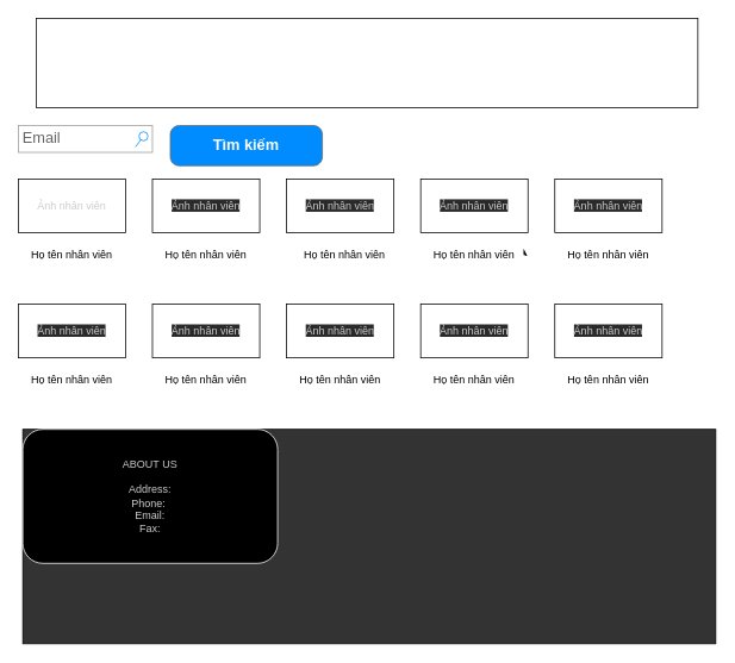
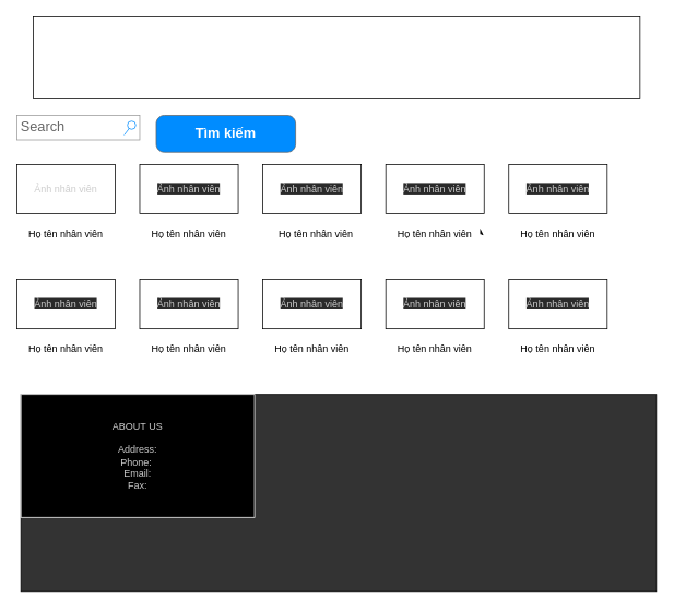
  <mxCell id="0" />
  <mxCell id="1" parent="0" />
  <mxCell id="2" value="" style="rounded=0;whiteSpace=wrap;html=1;" vertex="1" parent="1"><mxGeometry x="40" y="20" width="740" height="100" as="geometry" /></mxCell>
- <mxCell id="3" value="Email" style="strokeWidth=1;shadow=0;dashed=0;align=center;html=1;shape=mxgraph.mockup.forms.searchBox;strokeColor=#999999;mainText=;strokeColor2=#008cff;fontColor=#666666;fontSize=17;align=left;spacingLeft=3;" vertex="1" parent="1"><mxGeometry x="20" y="140" width="150" height="30" as="geometry" /></mxCell>
+ <mxCell id="3" value="Search" style="strokeWidth=1;shadow=0;dashed=0;align=center;html=1;shape=mxgraph.mockup.forms.searchBox;strokeColor=#999999;mainText=;strokeColor2=#008cff;fontColor=#666666;fontSize=17;align=left;spacingLeft=3;" vertex="1" parent="1"><mxGeometry x="20" y="140" width="150" height="30" as="geometry" /></mxCell>
  <mxCell id="4" value="Tìm kiếm" style="strokeWidth=1;shadow=0;dashed=0;align=center;html=1;shape=mxgraph.mockup.buttons.button;strokeColor=#666666;fontColor=#ffffff;mainText=;buttonStyle=round;fontSize=17;fontStyle=1;fillColor=#008cff;whiteSpace=wrap;" vertex="1" parent="1"><mxGeometry x="190" y="140" width="170" height="45" as="geometry" /></mxCell>
  <mxCell id="5" value="&#10;&#10;&lt;span style=&quot;color: rgb(204, 204, 204); font-family: helvetica; font-size: 12px; font-style: normal; font-weight: 400; letter-spacing: normal; text-align: center; text-indent: 0px; text-transform: none; word-spacing: 0px; background-color: rgb(42, 42, 42); display: inline; float: none;&quot;&gt;Ảnh nhân viên&lt;/span&gt;&#10;&#10;" style="rounded=0;whiteSpace=wrap;html=1;fontColor=#4D4D4D;" vertex="1" parent="1"><mxGeometry x="320" y="200" width="120" height="60" as="geometry" /></mxCell>
  <mxCell id="6" value="&#10;&#10;&lt;span style=&quot;color: rgb(204, 204, 204); font-family: helvetica; font-size: 12px; font-style: normal; font-weight: 400; letter-spacing: normal; text-align: center; text-indent: 0px; text-transform: none; word-spacing: 0px; background-color: rgb(42, 42, 42); display: inline; float: none;&quot;&gt;Ảnh nhân viên&lt;/span&gt;&#10;&#10;" style="rounded=0;whiteSpace=wrap;html=1;fontColor=#4D4D4D;" vertex="1" parent="1"><mxGeometry x="620" y="200" width="120" height="60" as="geometry" /></mxCell>
  <mxCell id="7" value="&#10;&#10;&lt;span style=&quot;color: rgb(204, 204, 204); font-family: helvetica; font-size: 12px; font-style: normal; font-weight: 400; letter-spacing: normal; text-align: center; text-indent: 0px; text-transform: none; word-spacing: 0px; background-color: rgb(42, 42, 42); display: inline; float: none;&quot;&gt;Ảnh nhân viên&lt;/span&gt;&#10;&#10;" style="rounded=0;whiteSpace=wrap;html=1;fontColor=#4D4D4D;direction=west;" vertex="1" parent="1"><mxGeometry x="470" y="200" width="120" height="60" as="geometry" /></mxCell>
  <mxCell id="8" value="&#10;&#10;&lt;span style=&quot;color: rgb(204, 204, 204); font-family: helvetica; font-size: 12px; font-style: normal; font-weight: 400; letter-spacing: normal; text-align: center; text-indent: 0px; text-transform: none; word-spacing: 0px; background-color: rgb(42, 42, 42); display: inline; float: none;&quot;&gt;Ảnh nhân viên&lt;/span&gt;&#10;&#10;" style="rounded=0;whiteSpace=wrap;html=1;fontColor=#4D4D4D;" vertex="1" parent="1"><mxGeometry x="470" y="340" width="120" height="60" as="geometry" /></mxCell>
  <mxCell id="9" value="&#10;&#10;&lt;span style=&quot;color: rgb(204, 204, 204); font-family: helvetica; font-size: 12px; font-style: normal; font-weight: 400; letter-spacing: normal; text-align: center; text-indent: 0px; text-transform: none; word-spacing: 0px; background-color: rgb(42, 42, 42); display: inline; float: none;&quot;&gt;Ảnh nhân viên&lt;/span&gt;&#10;&#10;" style="rounded=0;whiteSpace=wrap;html=1;fontColor=#4D4D4D;" vertex="1" parent="1"><mxGeometry x="320" y="340" width="120" height="60" as="geometry" /></mxCell>
  <mxCell id="10" value="&#10;&#10;&lt;span style=&quot;color: rgb(204, 204, 204); font-family: helvetica; font-size: 12px; font-style: normal; font-weight: 400; letter-spacing: normal; text-align: center; text-indent: 0px; text-transform: none; word-spacing: 0px; background-color: rgb(42, 42, 42); display: inline; float: none;&quot;&gt;Ảnh nhân viên&lt;/span&gt;&#10;&#10;" style="rounded=0;whiteSpace=wrap;html=1;fontColor=#4D4D4D;" vertex="1" parent="1"><mxGeometry x="170" y="340" width="120" height="60" as="geometry" /></mxCell>
  <mxCell id="11" value="&#10;&#10;&lt;span style=&quot;color: rgb(204, 204, 204); font-family: helvetica; font-size: 12px; font-style: normal; font-weight: 400; letter-spacing: normal; text-align: center; text-indent: 0px; text-transform: none; word-spacing: 0px; background-color: rgb(42, 42, 42); display: inline; float: none;&quot;&gt;Ảnh nhân viên&lt;/span&gt;&#10;&#10;" style="rounded=0;whiteSpace=wrap;html=1;fontColor=#4D4D4D;" vertex="1" parent="1"><mxGeometry x="170" y="200" width="120" height="60" as="geometry" /></mxCell>
  <mxCell id="12" value="&#10;&#10;&lt;span style=&quot;color: rgb(204, 204, 204); font-family: helvetica; font-size: 12px; font-style: normal; font-weight: 400; letter-spacing: normal; text-align: center; text-indent: 0px; text-transform: none; word-spacing: 0px; background-color: rgb(42, 42, 42); display: inline; float: none;&quot;&gt;Ảnh nhân viên&lt;/span&gt;&#10;&#10;" style="rounded=0;whiteSpace=wrap;html=1;fontColor=#4D4D4D;" vertex="1" parent="1"><mxGeometry x="20" y="340" width="120" height="60" as="geometry" /></mxCell>
  <mxCell id="13" value="&lt;font color=&quot;#cccccc&quot;&gt;Ảnh nhân viên&lt;/font&gt;" style="rounded=0;whiteSpace=wrap;html=1;fontColor=#4D4D4D;" vertex="1" parent="1"><mxGeometry x="20" y="200" width="120" height="60" as="geometry" /></mxCell>
  <mxCell id="14" value="&#10;&#10;&lt;span style=&quot;color: rgb(204, 204, 204); font-family: helvetica; font-size: 12px; font-style: normal; font-weight: 400; letter-spacing: normal; text-align: center; text-indent: 0px; text-transform: none; word-spacing: 0px; background-color: rgb(42, 42, 42); display: inline; float: none;&quot;&gt;Ảnh nhân viên&lt;/span&gt;&#10;&#10;" style="rounded=0;whiteSpace=wrap;html=1;fontColor=#4D4D4D;" vertex="1" parent="1"><mxGeometry x="620" y="340" width="120" height="60" as="geometry" /></mxCell>
  <mxCell id="15" value="&lt;font color=&quot;#000000&quot;&gt;Họ tên nhân viên&lt;/font&gt;" style="text;html=1;strokeColor=none;fillColor=#FFFFFF;align=center;verticalAlign=middle;whiteSpace=wrap;rounded=0;fontColor=#CCCCCC;" vertex="1" parent="1"><mxGeometry x="25" y="270" width="110" height="30" as="geometry" /></mxCell>
  <mxCell id="16" style="edgeStyle=none;html=1;exitX=1;exitY=0.5;exitDx=0;exitDy=0;entryX=1;entryY=0.25;entryDx=0;entryDy=0;fontColor=#CCCCCC;" edge="1" parent="1"><mxGeometry relative="1" as="geometry"><mxPoint x="585" y="285" as="sourcePoint" /><mxPoint x="585" y="277.5" as="targetPoint" /></mxGeometry></mxCell>
  <mxCell id="17" value="" style="rounded=0;whiteSpace=wrap;html=1;fontColor=#CCCCCC;fillColor=#333333;strokeColor=#000000;" vertex="1" parent="1"><mxGeometry x="25" y="480" width="775" height="240" as="geometry" /></mxCell>
- <mxCell id="18" value="ABOUT US&lt;br&gt;&lt;br&gt;Address:&lt;br&gt;Phone:&amp;nbsp;&lt;br&gt;Email:&lt;br&gt;Fax:" style="whiteSpace=wrap;html=1;fontColor=#CCCCCC;strokeColor=#FFFFFF;fillColor=#000000;rounded=1;" vertex="1" parent="1"><mxGeometry x="25" y="480" width="285" height="150" as="geometry" /></mxCell>
+ <mxCell id="18" value="ABOUT US&lt;br&gt;&lt;br&gt;Address:&lt;br&gt;Phone:&amp;nbsp;&lt;br&gt;Email:&lt;br&gt;Fax:" style="rounded=0;whiteSpace=wrap;html=1;fontColor=#CCCCCC;strokeColor=#FFFFFF;fillColor=#000000;" vertex="1" parent="1"><mxGeometry x="25" y="480" width="285" height="150" as="geometry" /></mxCell>
  <mxCell id="19" value="&lt;font color=&quot;#000000&quot;&gt;Họ tên nhân viên&lt;/font&gt;" style="text;html=1;strokeColor=none;fillColor=#FFFFFF;align=center;verticalAlign=middle;whiteSpace=wrap;rounded=0;fontColor=#CCCCCC;" vertex="1" parent="1"><mxGeometry x="25" y="410" width="110" height="30" as="geometry" /></mxCell>
  <mxCell id="20" value="&lt;font color=&quot;#000000&quot;&gt;Họ tên nhân viên&lt;/font&gt;" style="text;html=1;strokeColor=none;fillColor=#FFFFFF;align=center;verticalAlign=middle;whiteSpace=wrap;rounded=0;fontColor=#CCCCCC;" vertex="1" parent="1"><mxGeometry x="175" y="410" width="110" height="30" as="geometry" /></mxCell>
  <mxCell id="21" value="&lt;font color=&quot;#000000&quot;&gt;Họ tên nhân viên&lt;/font&gt;" style="text;html=1;strokeColor=none;fillColor=#FFFFFF;align=center;verticalAlign=middle;whiteSpace=wrap;rounded=0;fontColor=#CCCCCC;" vertex="1" parent="1"><mxGeometry x="175" y="270" width="110" height="30" as="geometry" /></mxCell>
  <mxCell id="22" value="&lt;font color=&quot;#000000&quot;&gt;Họ tên nhân viên&lt;/font&gt;" style="text;html=1;strokeColor=none;fillColor=#FFFFFF;align=center;verticalAlign=middle;whiteSpace=wrap;rounded=0;fontColor=#CCCCCC;" vertex="1" parent="1"><mxGeometry x="325" y="410" width="110" height="30" as="geometry" /></mxCell>
  <mxCell id="23" value="&lt;font color=&quot;#000000&quot;&gt;Họ tên nhân viên&lt;/font&gt;" style="text;html=1;strokeColor=none;fillColor=#FFFFFF;align=center;verticalAlign=middle;whiteSpace=wrap;rounded=0;fontColor=#CCCCCC;" vertex="1" parent="1"><mxGeometry x="330" y="270" width="110" height="30" as="geometry" /></mxCell>
  <mxCell id="24" value="&lt;font color=&quot;#000000&quot;&gt;Họ tên nhân viên&lt;/font&gt;" style="text;html=1;strokeColor=none;fillColor=#FFFFFF;align=center;verticalAlign=middle;whiteSpace=wrap;rounded=0;fontColor=#CCCCCC;" vertex="1" parent="1"><mxGeometry x="475" y="410" width="110" height="30" as="geometry" /></mxCell>
  <mxCell id="25" value="&lt;font color=&quot;#000000&quot;&gt;Họ tên nhân viên&lt;/font&gt;" style="text;html=1;strokeColor=none;fillColor=#FFFFFF;align=center;verticalAlign=middle;whiteSpace=wrap;rounded=0;fontColor=#CCCCCC;" vertex="1" parent="1"><mxGeometry x="475" y="270" width="110" height="30" as="geometry" /></mxCell>
  <mxCell id="26" value="&lt;font color=&quot;#000000&quot;&gt;Họ tên nhân viên&lt;/font&gt;" style="text;html=1;strokeColor=none;fillColor=#FFFFFF;align=center;verticalAlign=middle;whiteSpace=wrap;rounded=0;fontColor=#CCCCCC;" vertex="1" parent="1"><mxGeometry x="625" y="410" width="110" height="30" as="geometry" /></mxCell>
  <mxCell id="27" value="&lt;font color=&quot;#000000&quot;&gt;Họ tên nhân viên&lt;/font&gt;" style="text;html=1;strokeColor=none;fillColor=#FFFFFF;align=center;verticalAlign=middle;whiteSpace=wrap;rounded=0;fontColor=#CCCCCC;" vertex="1" parent="1"><mxGeometry x="625" y="270" width="110" height="30" as="geometry" /></mxCell>
